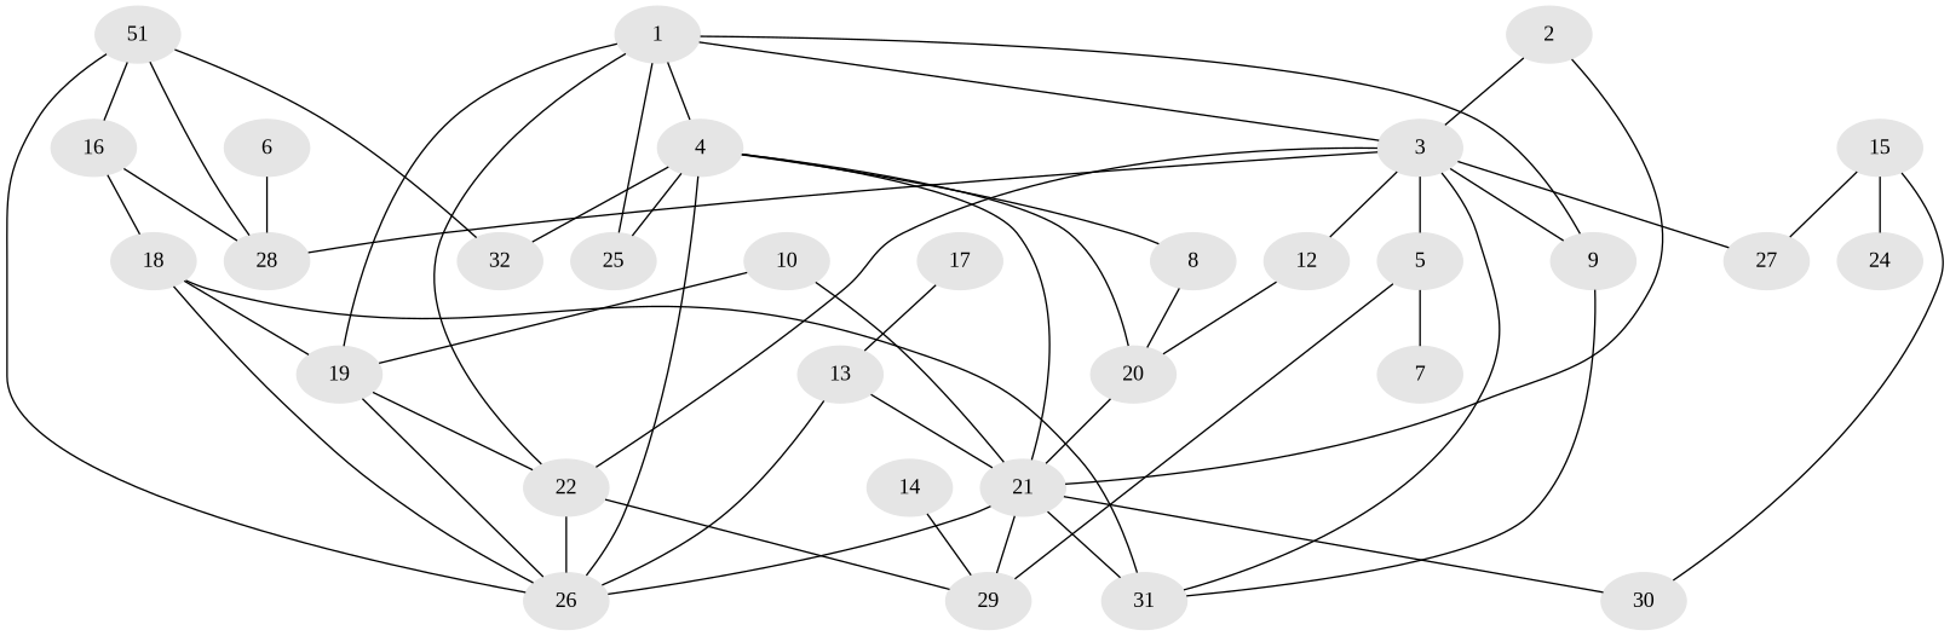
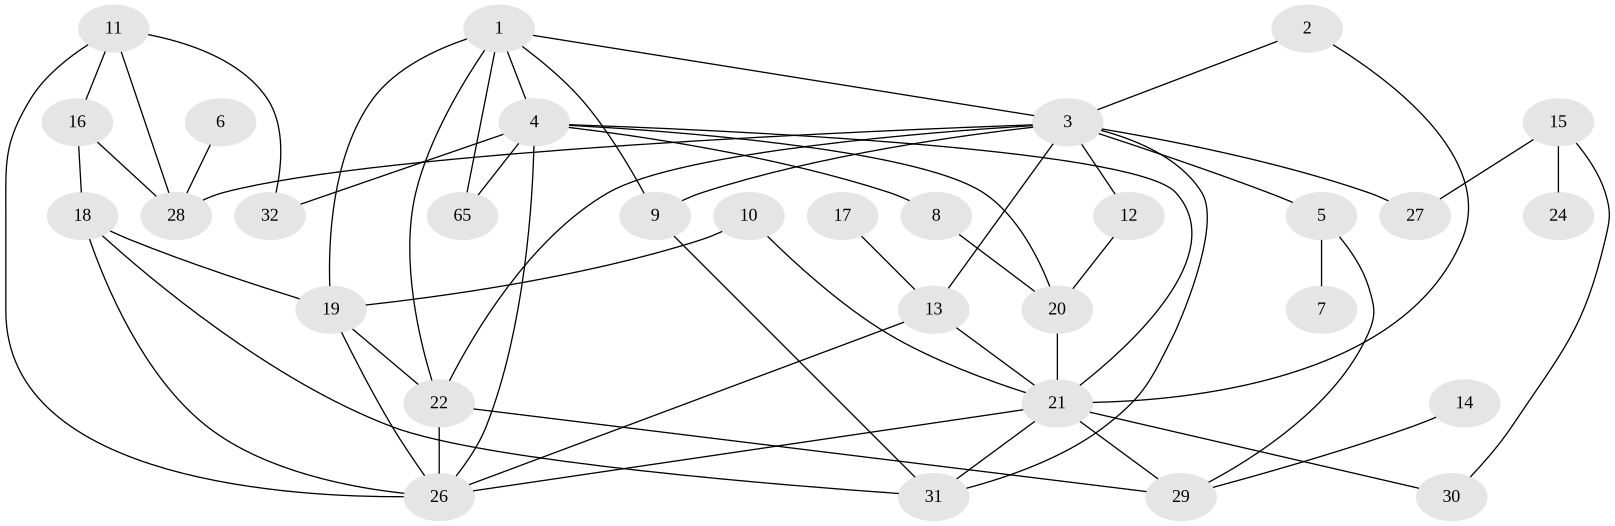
  graph {
    fontname="Liberation Serif"
    node [color=gray90 fontname="Liberation Serif" style=filled]
    edge [fontname="Liberation Serif" weight=1.0]
    1
    3
    4
    9
    19
    22
-   25
+   25 [label=65]
    5
    12
    13
    27
    28
    31
    21
    8
    20
    26
    32
    29
    2
    30
    7
    6
    10
-   11 [label=51]
+   11
    16
    18
    14
    15
    24
    17
    1 -- 3
    1 -- 4
    1 -- 9
    1 -- 19
    1 -- 22
    1 -- 25
    3 -- 9
    3 -- 22
    3 -- 5
    3 -- 12
+   3 -- 13
    3 -- 27
    3 -- 28
    3 -- 31
    4 -- 25
    4 -- 21
    4 -- 8
    4 -- 20
    4 -- 26
    4 -- 32
    9 -- 31
    19 -- 22
    19 -- 26
    22 -- 26
    22 -- 29
    5 -- 29
    5 -- 7
    12 -- 20
    13 -- 21
    13 -- 26
    21 -- 31
    21 -- 26
    21 -- 29
    21 -- 30
    8 -- 20
    20 -- 21 [weight=2.0]
    2 -- 3
    2 -- 21
    6 -- 28
    10 -- 19
    10 -- 21
    11 -- 28
    11 -- 26
    11 -- 32
    11 -- 16
    16 -- 28
    16 -- 18
    18 -- 19
    18 -- 31
    18 -- 26
    14 -- 29
    15 -- 27
    15 -- 30
    15 -- 24
    17 -- 13
  }
